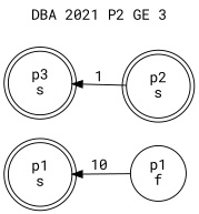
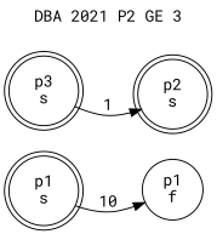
  digraph {
    fontname="Roboto Mono"
    label=" DBA 2021 P2 GE 3 "
    labelloc=tl
    rankdir=RL
    node [fontname="Roboto Mono" shape=doublecircle]
    edge [fontname="Roboto Mono"]
    n1 [label="p1\nf" shape=circle]
    n2 [label="p1\ns"]
    n3 [label="p2\ns"]
    n4 [label="p3\ns"]
-   n1 -> n2 [label=10]
-   n3 -> n4 [label=1]
+   n2 -> n1 [label=10]
+   n4 -> n3 [label=1]
  }
